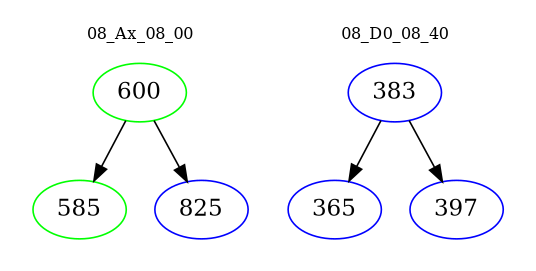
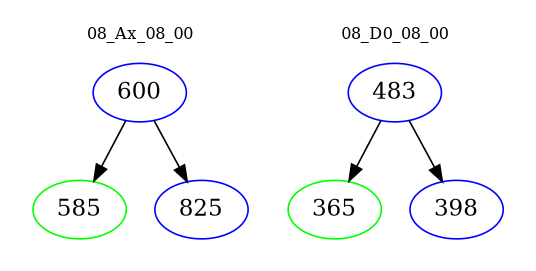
  digraph {
    fontname="DejaVu Serif"
    node [color=blue fontname="DejaVu Serif"]
    edge [color=black fontname="DejaVu Serif"]
-   n1 [color=green label=600]
+   n1 [label=600]
    n2 [color=green label=585]
    n3 [label=825]
-   n4 [label=383]
-   n5 [label=365]
-   n6 [label=397]
+   n4 [label=483]
+   n5 [color=green label=365]
+   n6 [label=398]
    subgraph cluster_1 {
      color=white
      fontsize=10
      label="08_Ax_08_00"
      n1
      n2
      n3
    }
    subgraph cluster_2 {
      color=white
      fontsize=10
-     label="08_D0_08_40"
+     label="08_D0_08_00"
      n4
      n5
      n6
    }
    n1 -> n2
    n1 -> n3
    n4 -> n5
    n4 -> n6
  }
